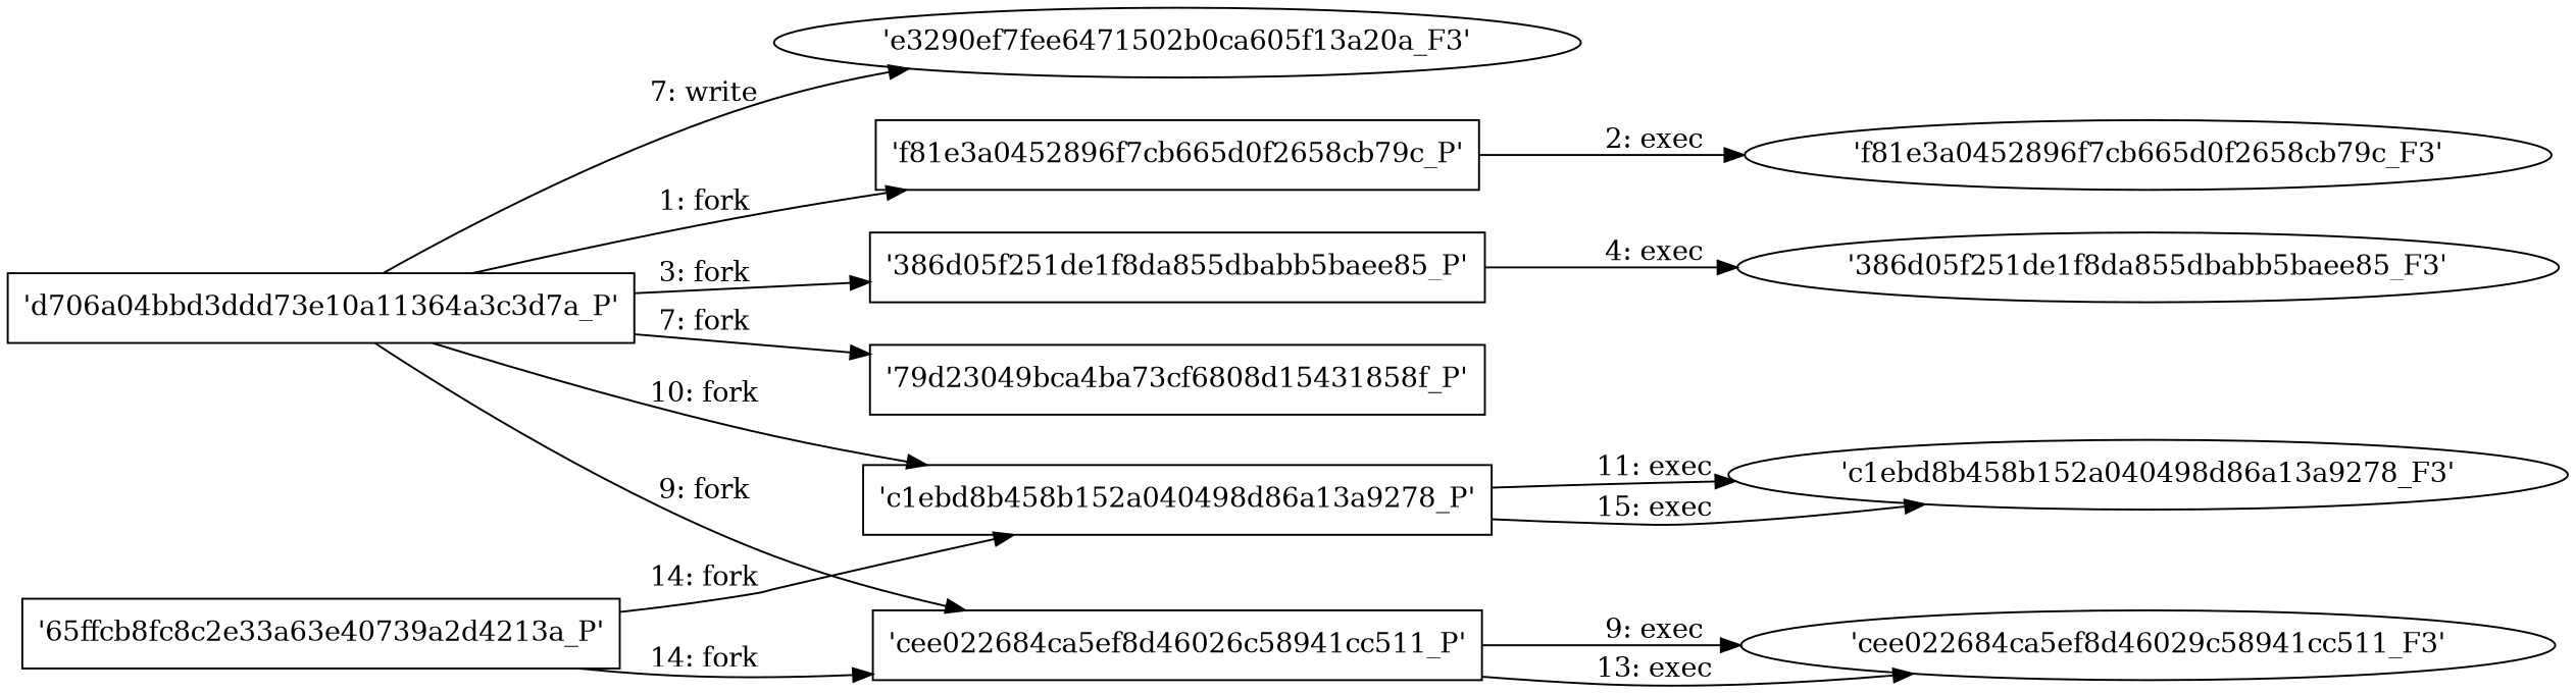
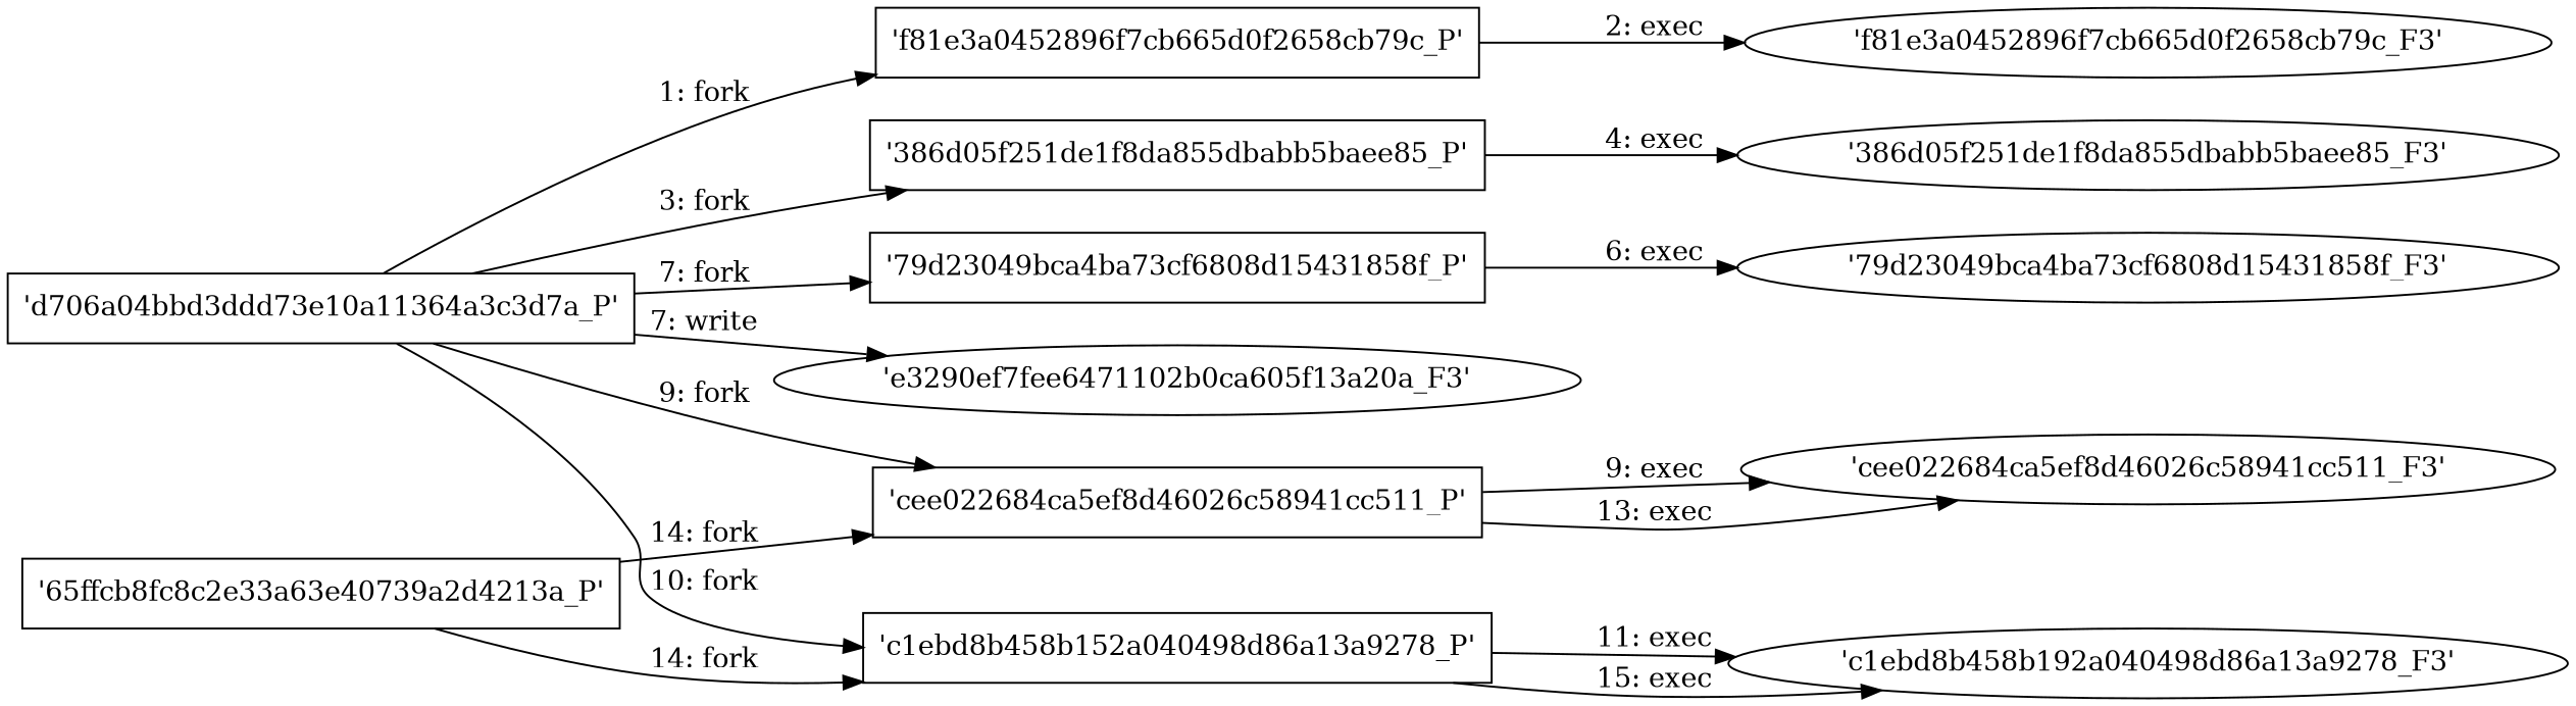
  digraph {
    engine=neato
    fixedsize=false
    fontsize=10
    nodesep=0.3
    rankdir=LR
    ranksep=0
    splines=true
    node [node_type=Process shape=box]
    "'d706a04bbd3ddd73e10a11364a3c3d7a_P'"
    "'f81e3a0452896f7cb665d0f2658cb79c_P'"
    "'386d05f251de1f8da855dbabb5baee85_P'"
    "'79d23049bca4ba73cf6808d15431858f_P'"
-   "'e3290ef7fee6471502b0ca605f13a20a_F3'" [node_type=file shape=ellipse]
+   "'e3290ef7fee6471502b0ca605f13a20a_F3'" [node_type=file shape=ellipse label="'e3290ef7fee6471102b0ca605f13a20a_F3'"]
    "'cee022684ca5ef8d46026c58941cc511_P'"
    "'c1ebd8b458b152a040498d86a13a9278_P'"
    "'f81e3a0452896f7cb665d0f2658cb79c_F3'" [node_type=File shape=ellipse]
    "'386d05f251de1f8da855dbabb5baee85_F3'" [node_type=File shape=ellipse]
-   "'cee022684ca5ef8d46026c58941cc511_F3'" [node_type=File shape=ellipse label="'cee022684ca5ef8d46029c58941cc511_F3'"]
-   "'c1ebd8b458b152a040498d86a13a9278_F3'" [node_type=File shape=ellipse]
+   "'79d23049bca4ba73cf6808d15431858f_F3'" [node_type=File shape=ellipse]
+   "'cee022684ca5ef8d46026c58941cc511_F3'" [node_type=File shape=ellipse]
+   "'c1ebd8b458b152a040498d86a13a9278_F3'" [node_type=File shape=ellipse label="'c1ebd8b458b192a040498d86a13a9278_F3'"]
    "'65ffcb8fc8c2e33a63e40739a2d4213a_P'"
    "'d706a04bbd3ddd73e10a11364a3c3d7a_P'" -> "'f81e3a0452896f7cb665d0f2658cb79c_P'" [label="1: fork"]
    "'d706a04bbd3ddd73e10a11364a3c3d7a_P'" -> "'386d05f251de1f8da855dbabb5baee85_P'" [label="3: fork"]
    "'d706a04bbd3ddd73e10a11364a3c3d7a_P'" -> "'79d23049bca4ba73cf6808d15431858f_P'" [label="7: fork"]
    "'d706a04bbd3ddd73e10a11364a3c3d7a_P'" -> "'e3290ef7fee6471502b0ca605f13a20a_F3'" [label="7: write"]
    "'d706a04bbd3ddd73e10a11364a3c3d7a_P'" -> "'cee022684ca5ef8d46026c58941cc511_P'" [label="9: fork"]
    "'d706a04bbd3ddd73e10a11364a3c3d7a_P'" -> "'c1ebd8b458b152a040498d86a13a9278_P'" [label="10: fork"]
    "'f81e3a0452896f7cb665d0f2658cb79c_P'" -> "'f81e3a0452896f7cb665d0f2658cb79c_F3'" [label="2: exec"]
    "'386d05f251de1f8da855dbabb5baee85_P'" -> "'386d05f251de1f8da855dbabb5baee85_F3'" [label="4: exec"]
+   "'79d23049bca4ba73cf6808d15431858f_P'" -> "'79d23049bca4ba73cf6808d15431858f_F3'" [label="6: exec"]
    "'cee022684ca5ef8d46026c58941cc511_P'" -> "'cee022684ca5ef8d46026c58941cc511_F3'" [label="9: exec"]
    "'cee022684ca5ef8d46026c58941cc511_P'" -> "'cee022684ca5ef8d46026c58941cc511_F3'" [label="13: exec"]
    "'c1ebd8b458b152a040498d86a13a9278_P'" -> "'c1ebd8b458b152a040498d86a13a9278_F3'" [label="11: exec"]
    "'c1ebd8b458b152a040498d86a13a9278_P'" -> "'c1ebd8b458b152a040498d86a13a9278_F3'" [label="15: exec"]
    "'65ffcb8fc8c2e33a63e40739a2d4213a_P'" -> "'cee022684ca5ef8d46026c58941cc511_P'" [label="14: fork"]
    "'65ffcb8fc8c2e33a63e40739a2d4213a_P'" -> "'c1ebd8b458b152a040498d86a13a9278_P'" [label="14: fork"]
  }
